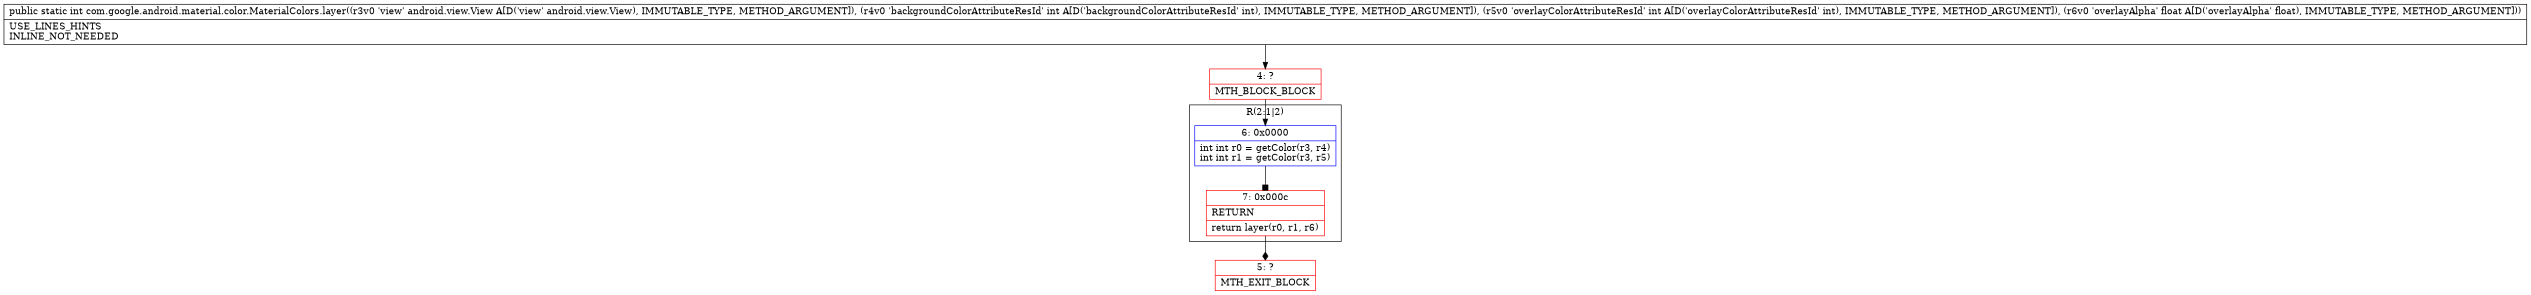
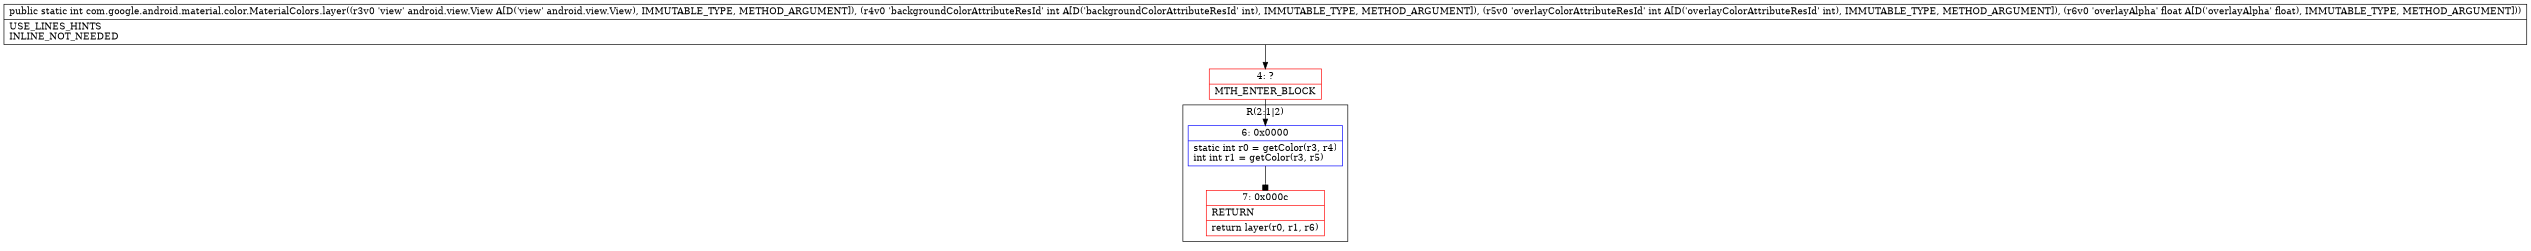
  digraph {
    node [color=red shape=record]
    edge [arrowhead=normal]
-   n1 [color=blue label="{6\:\ 0x0000|int int r0 = getColor(r3, r4)\lint int r1 = getColor(r3, r5)\l}"]
+   n1 [color=blue label="{6\:\ 0x0000|static int r0 = getColor(r3, r4)\lint int r1 = getColor(r3, r5)\l}"]
    n2 [label="{7\:\ 0x000c|RETURN\l|return layer(r0, r1, r6)\l}"]
-   n3 [label="{5\:\ ?|MTH_EXIT_BLOCK\l}"]
-   n4 [label="{4\:\ ?|MTH_BLOCK_BLOCK\l}"]
+   n4 [label="{4\:\ ?|MTH_ENTER_BLOCK\l}"]
    n5 [label="{public static int com.google.android.material.color.MaterialColors.layer((r3v0 'view' android.view.View A[D('view' android.view.View), IMMUTABLE_TYPE, METHOD_ARGUMENT]), (r4v0 'backgroundColorAttributeResId' int A[D('backgroundColorAttributeResId' int), IMMUTABLE_TYPE, METHOD_ARGUMENT]), (r5v0 'overlayColorAttributeResId' int A[D('overlayColorAttributeResId' int), IMMUTABLE_TYPE, METHOD_ARGUMENT]), (r6v0 'overlayAlpha' float A[D('overlayAlpha' float), IMMUTABLE_TYPE, METHOD_ARGUMENT]))  | USE_LINES_HINTS\lINLINE_NOT_NEEDED\l}" color=""]
    subgraph cluster_1 {
      label="R(2:1|2)"
      n1
      n2
    }
    n1 -> n2 [arrowhead=box]
-   n2 -> n3 [arrowhead=diamond]
    n4 -> n1
    n5 -> n4
  }
